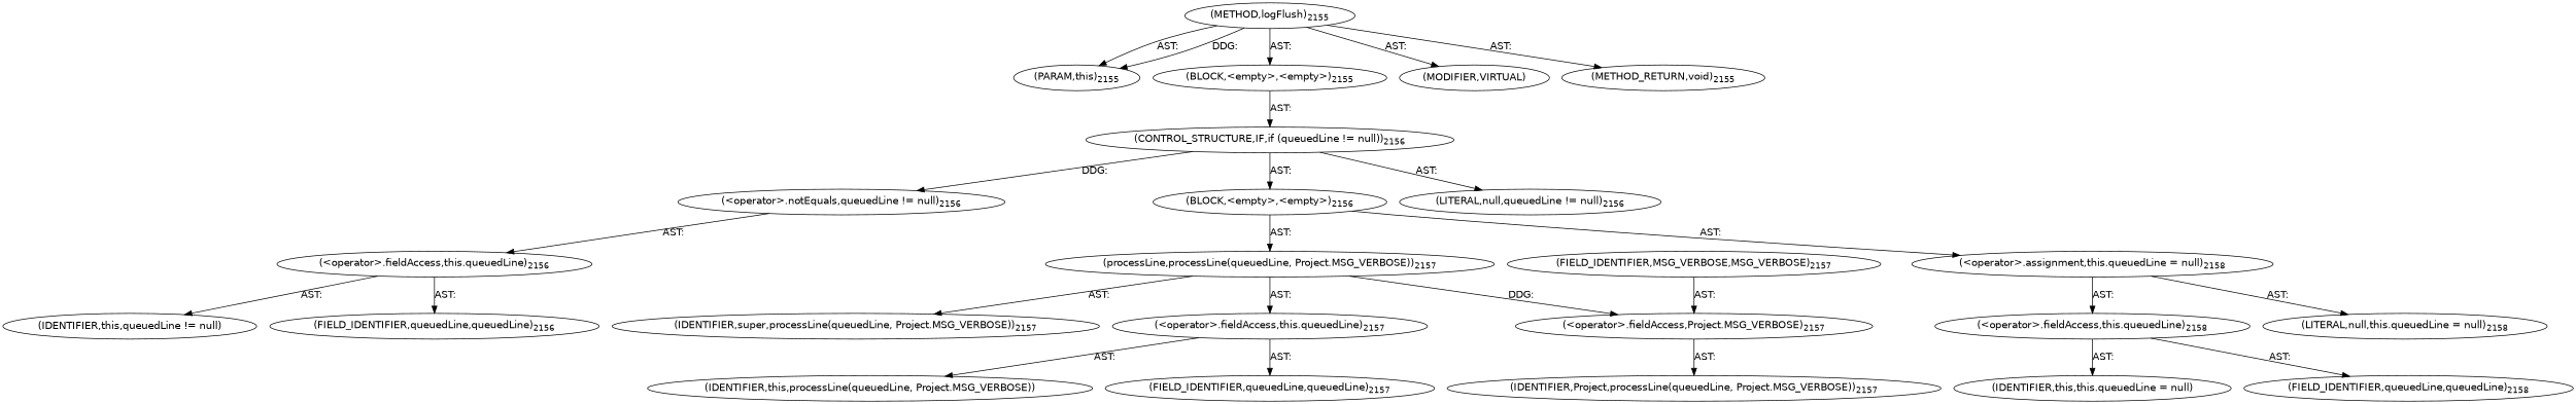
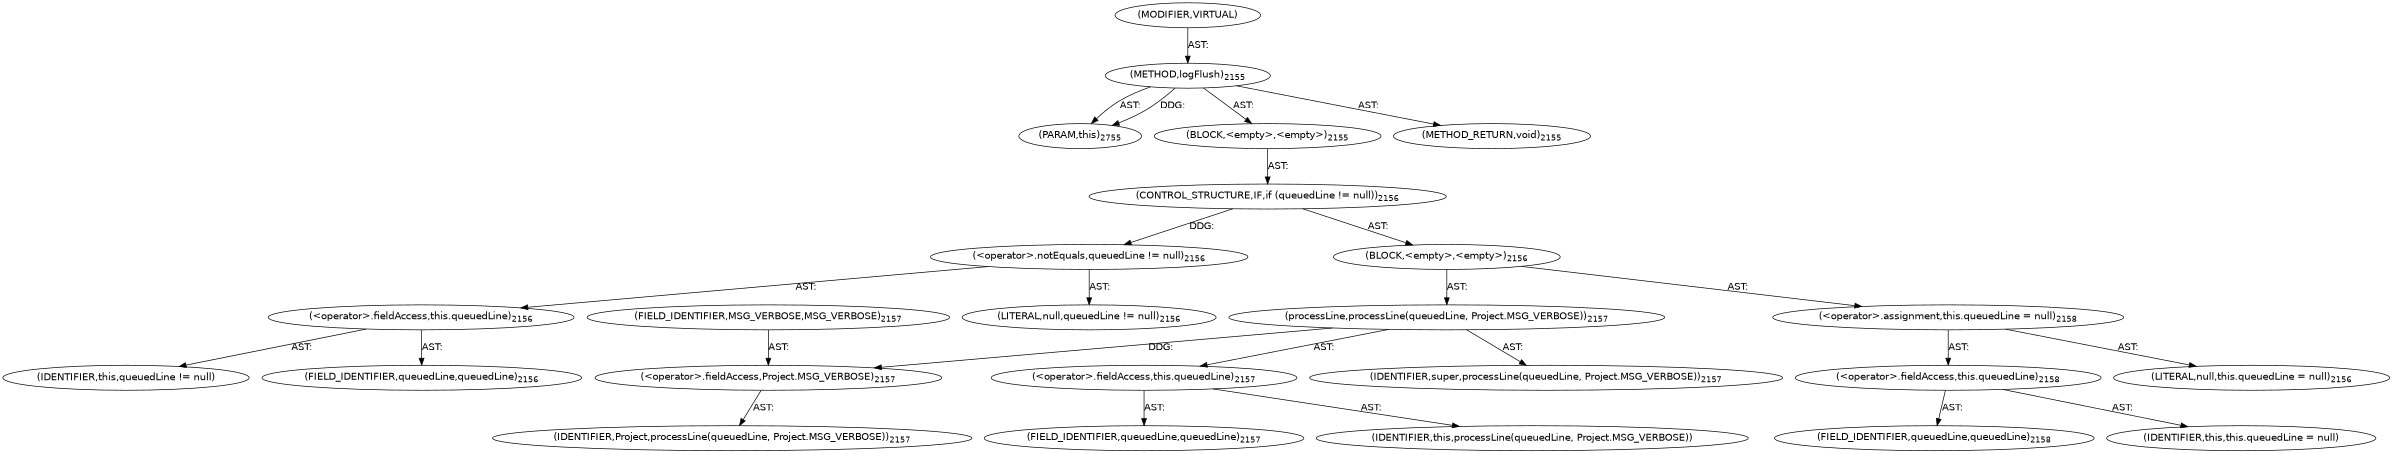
  digraph {
    fontname="DejaVu Sans"
    node [fontname="DejaVu Sans"]
    edge [fontname="DejaVu Sans"]
    n1 [label=<(METHOD,logFlush)<SUB>2155</SUB>>]
-   n2 [label=<(PARAM,this)<SUB>2155</SUB>>]
+   n2 [label=<(PARAM,this)<SUB>2755</SUB>>]
    n3 [label=<(BLOCK,&lt;empty&gt;,&lt;empty&gt;)<SUB>2155</SUB>>]
    n4 [label=<(MODIFIER,VIRTUAL)>]
    n5 [label=<(METHOD_RETURN,void)<SUB>2155</SUB>>]
    n6 [label=<(CONTROL_STRUCTURE,IF,if (queuedLine != null))<SUB>2156</SUB>>]
    n7 [label=<(&lt;operator&gt;.notEquals,queuedLine != null)<SUB>2156</SUB>>]
    n8 [label=<(BLOCK,&lt;empty&gt;,&lt;empty&gt;)<SUB>2156</SUB>>]
    n9 [label=<(&lt;operator&gt;.fieldAccess,this.queuedLine)<SUB>2156</SUB>>]
    n10 [label=<(LITERAL,null,queuedLine != null)<SUB>2156</SUB>>]
    n11 [label=<(processLine,processLine(queuedLine, Project.MSG_VERBOSE))<SUB>2157</SUB>>]
    n12 [label=<(&lt;operator&gt;.assignment,this.queuedLine = null)<SUB>2158</SUB>>]
    n13 [label=<(IDENTIFIER,this,queuedLine != null)>]
    n14 [label=<(FIELD_IDENTIFIER,queuedLine,queuedLine)<SUB>2156</SUB>>]
    n15 [label=<(IDENTIFIER,super,processLine(queuedLine, Project.MSG_VERBOSE))<SUB>2157</SUB>>]
    n16 [label=<(&lt;operator&gt;.fieldAccess,this.queuedLine)<SUB>2157</SUB>>]
    n17 [label=<(&lt;operator&gt;.fieldAccess,Project.MSG_VERBOSE)<SUB>2157</SUB>>]
    n18 [label=<(&lt;operator&gt;.fieldAccess,this.queuedLine)<SUB>2158</SUB>>]
-   n19 [label=<(LITERAL,null,this.queuedLine = null)<SUB>2158</SUB>>]
+   n19 [label=<(LITERAL,null,this.queuedLine = null)<SUB>2156</SUB>>]
    n20 [label=<(IDENTIFIER,this,processLine(queuedLine, Project.MSG_VERBOSE))>]
    n21 [label=<(FIELD_IDENTIFIER,queuedLine,queuedLine)<SUB>2157</SUB>>]
    n22 [label=<(IDENTIFIER,Project,processLine(queuedLine, Project.MSG_VERBOSE))<SUB>2157</SUB>>]
    n23 [label=<(FIELD_IDENTIFIER,MSG_VERBOSE,MSG_VERBOSE)<SUB>2157</SUB>>]
    n24 [label=<(IDENTIFIER,this,this.queuedLine = null)>]
    n25 [label=<(FIELD_IDENTIFIER,queuedLine,queuedLine)<SUB>2158</SUB>>]
    n1 -> n2 [label="AST: "]
    n1 -> n2 [label="DDG: "]
    n1 -> n3 [label="AST: "]
-   n1 -> n4 [label="AST: "]
+   n4 -> n1 [label="AST: "]
    n1 -> n5 [label="AST: "]
    n3 -> n6 [label="AST: "]
    n6 -> n7 [label="DDG: "]
    n6 -> n8 [label="AST: "]
    n7 -> n9 [label="AST: "]
-   n6 -> n10 [label="AST: "]
+   n7 -> n10 [label="AST: "]
    n8 -> n11 [label="AST: "]
    n8 -> n12 [label="AST: "]
    n9 -> n13 [label="AST: "]
    n9 -> n14 [label="AST: "]
    n11 -> n15 [label="AST: "]
    n11 -> n16 [label="AST: "]
    n11 -> n17 [label="DDG: "]
    n12 -> n18 [label="AST: "]
    n12 -> n19 [label="AST: "]
    n16 -> n20 [label="AST: "]
    n16 -> n21 [label="AST: "]
    n17 -> n22 [label="AST: "]
    n18 -> n24 [label="AST: "]
    n18 -> n25 [label="AST: "]
    n23 -> n17 [label="AST: "]
  }
